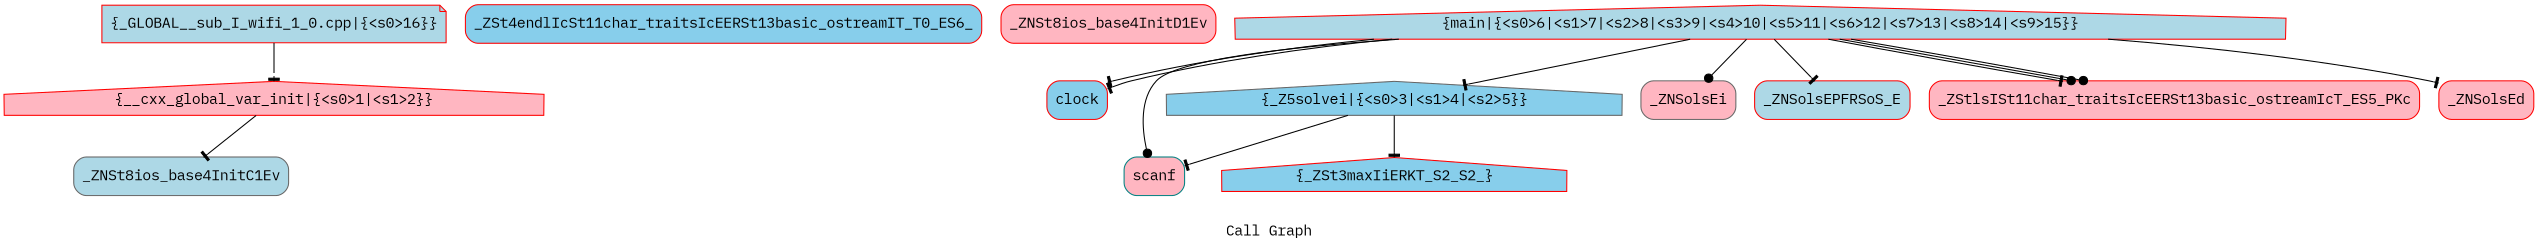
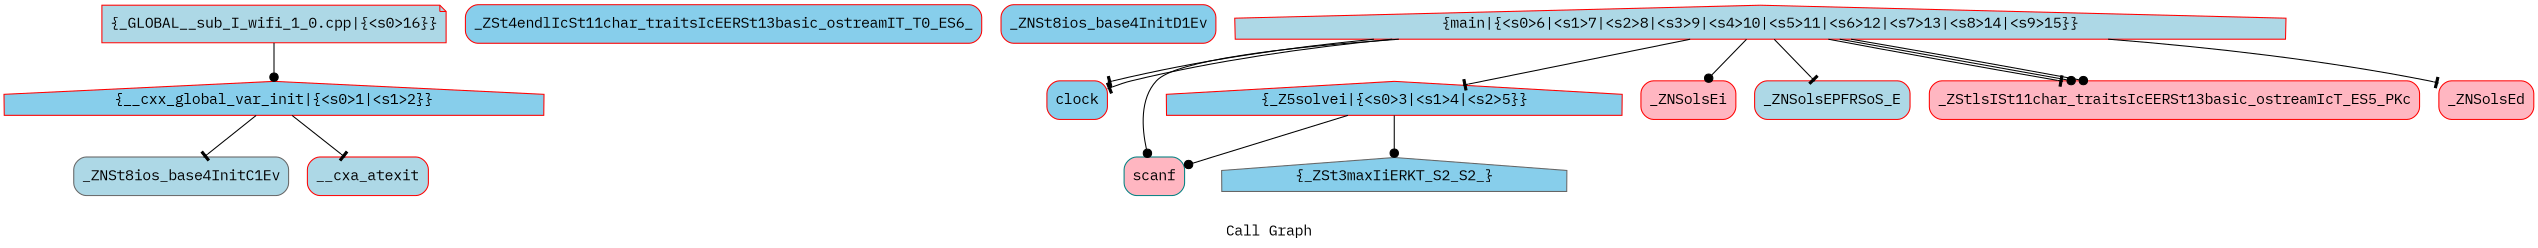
  digraph {
    fontname="IBM Plex Mono"
    label="Call Graph"
    node [color=red fillcolor=skyblue fontname="IBM Plex Mono" shape=Mrecord style=filled]
    edge [arrowhead=tee color=black fontname="IBM Plex Mono" tailport=s0]
-   n1 [fillcolor=lightpink label="{__cxx_global_var_init|{<s0>1|<s1>2}}" shape=house]
+   n1 [label="{__cxx_global_var_init|{<s0>1|<s1>2}}" shape=house]
    n2 [color=gray40 fillcolor=lightblue label="{_ZNSt8ios_base4InitC1Ev}"]
+   n3 [fillcolor=lightblue label="{__cxa_atexit}"]
    n4 [label="{_ZSt4endlIcSt11char_traitsIcEERSt13basic_ostreamIT_T0_ES6_}"]
-   n5 [fillcolor=lightpink label="{_ZNSt8ios_base4InitD1Ev}"]
+   n5 [label="{_ZNSt8ios_base4InitD1Ev}"]
    n6 [label="{clock}"]
-   n7 [color=gray40 label="{_Z5solvei|{<s0>3|<s1>4|<s2>5}}" shape=house]
+   n7 [label="{_Z5solvei|{<s0>3|<s1>4|<s2>5}}" shape=house]
    n8 [color=teal fillcolor=lightpink label="{scanf}"]
-   n9 [label="{_ZSt3maxIiERKT_S2_S2_}" shape=house]
-   n10 [color=gray40 fillcolor=lightpink label="{_ZNSolsEi}"]
+   n9 [color=gray40 label="{_ZSt3maxIiERKT_S2_S2_}" shape=house]
+   n10 [fillcolor=lightpink label="{_ZNSolsEi}"]
    n11 [fillcolor=lightblue label="{_ZNSolsEPFRSoS_E}"]
    n12 [fillcolor=lightblue label="{main|{<s0>6|<s1>7|<s2>8|<s3>9|<s4>10|<s5>11|<s6>12|<s7>13|<s8>14|<s9>15}}" shape=house]
    n13 [fillcolor=lightpink label="{_ZStlsISt11char_traitsIcEERSt13basic_ostreamIcT_ES5_PKc}"]
    n14 [fillcolor=lightpink label="{_ZNSolsEd}"]
    n15 [fillcolor=lightblue label="{_GLOBAL__sub_I_wifi_1_0.cpp|{<s0>16}}" shape=note]
    n1 -> n2
-   n7 -> n8
-   n7 -> n9 [tailport=s1]
+   n1 -> n3 [tailport=s1]
+   n7 -> n8 [arrowhead=dot]
+   n7 -> n9 [arrowhead=dot tailport=s1]
    n12 -> n6
    n12 -> n6 [tailport=s6]
    n12 -> n7 [tailport=s2]
    n12 -> n8 [arrowhead=dot tailport=s1]
    n12 -> n10 [arrowhead=dot tailport=s4]
    n12 -> n11 [tailport=s9]
    n12 -> n13 [tailport=s3]
    n12 -> n13 [arrowhead=dot tailport=s5]
    n12 -> n13 [arrowhead=dot tailport=s8]
    n12 -> n14 [tailport=s7]
-   n15 -> n1
+   n15 -> n1 [arrowhead=dot]
  }
